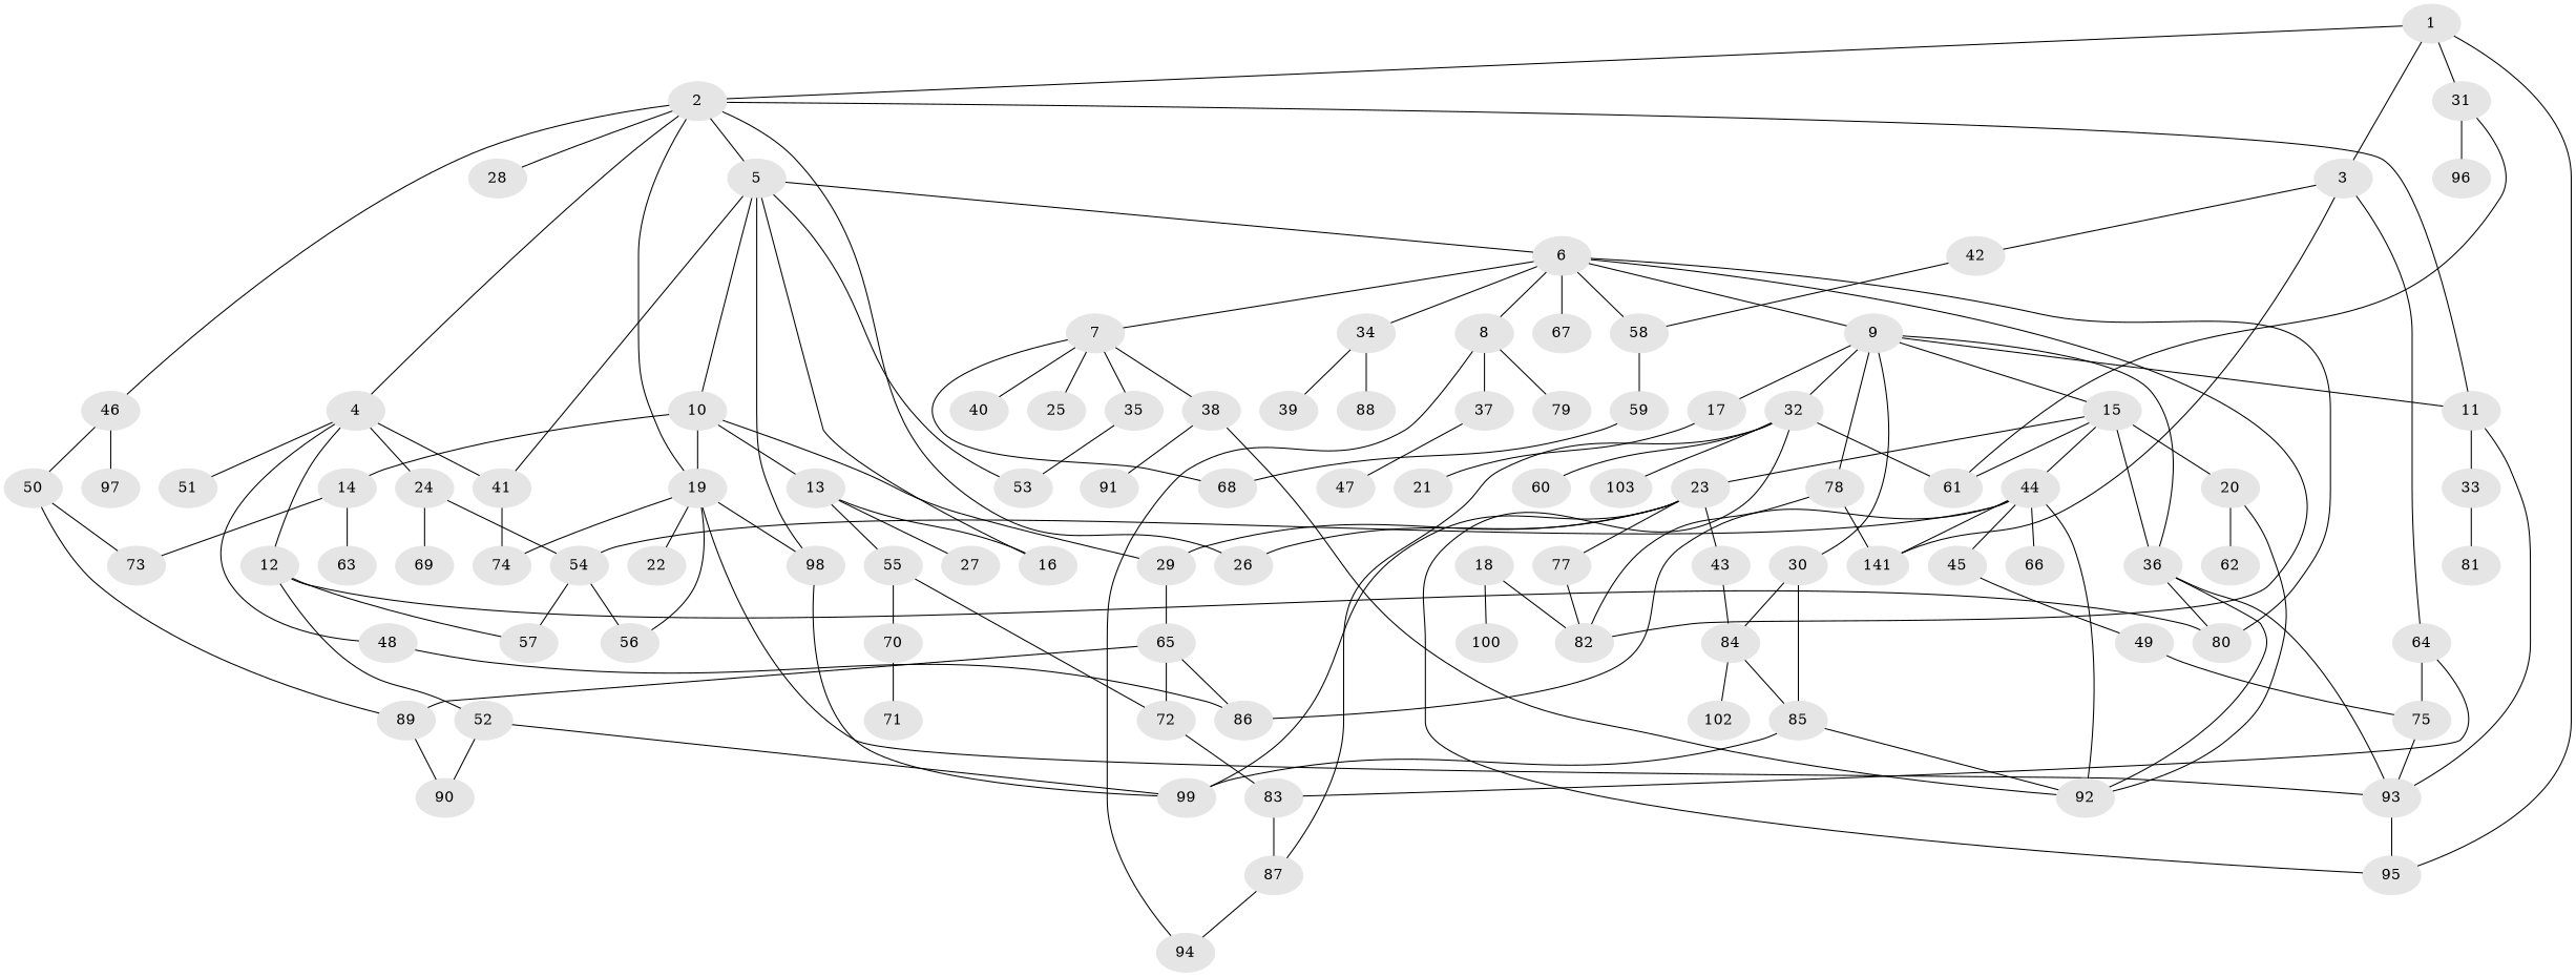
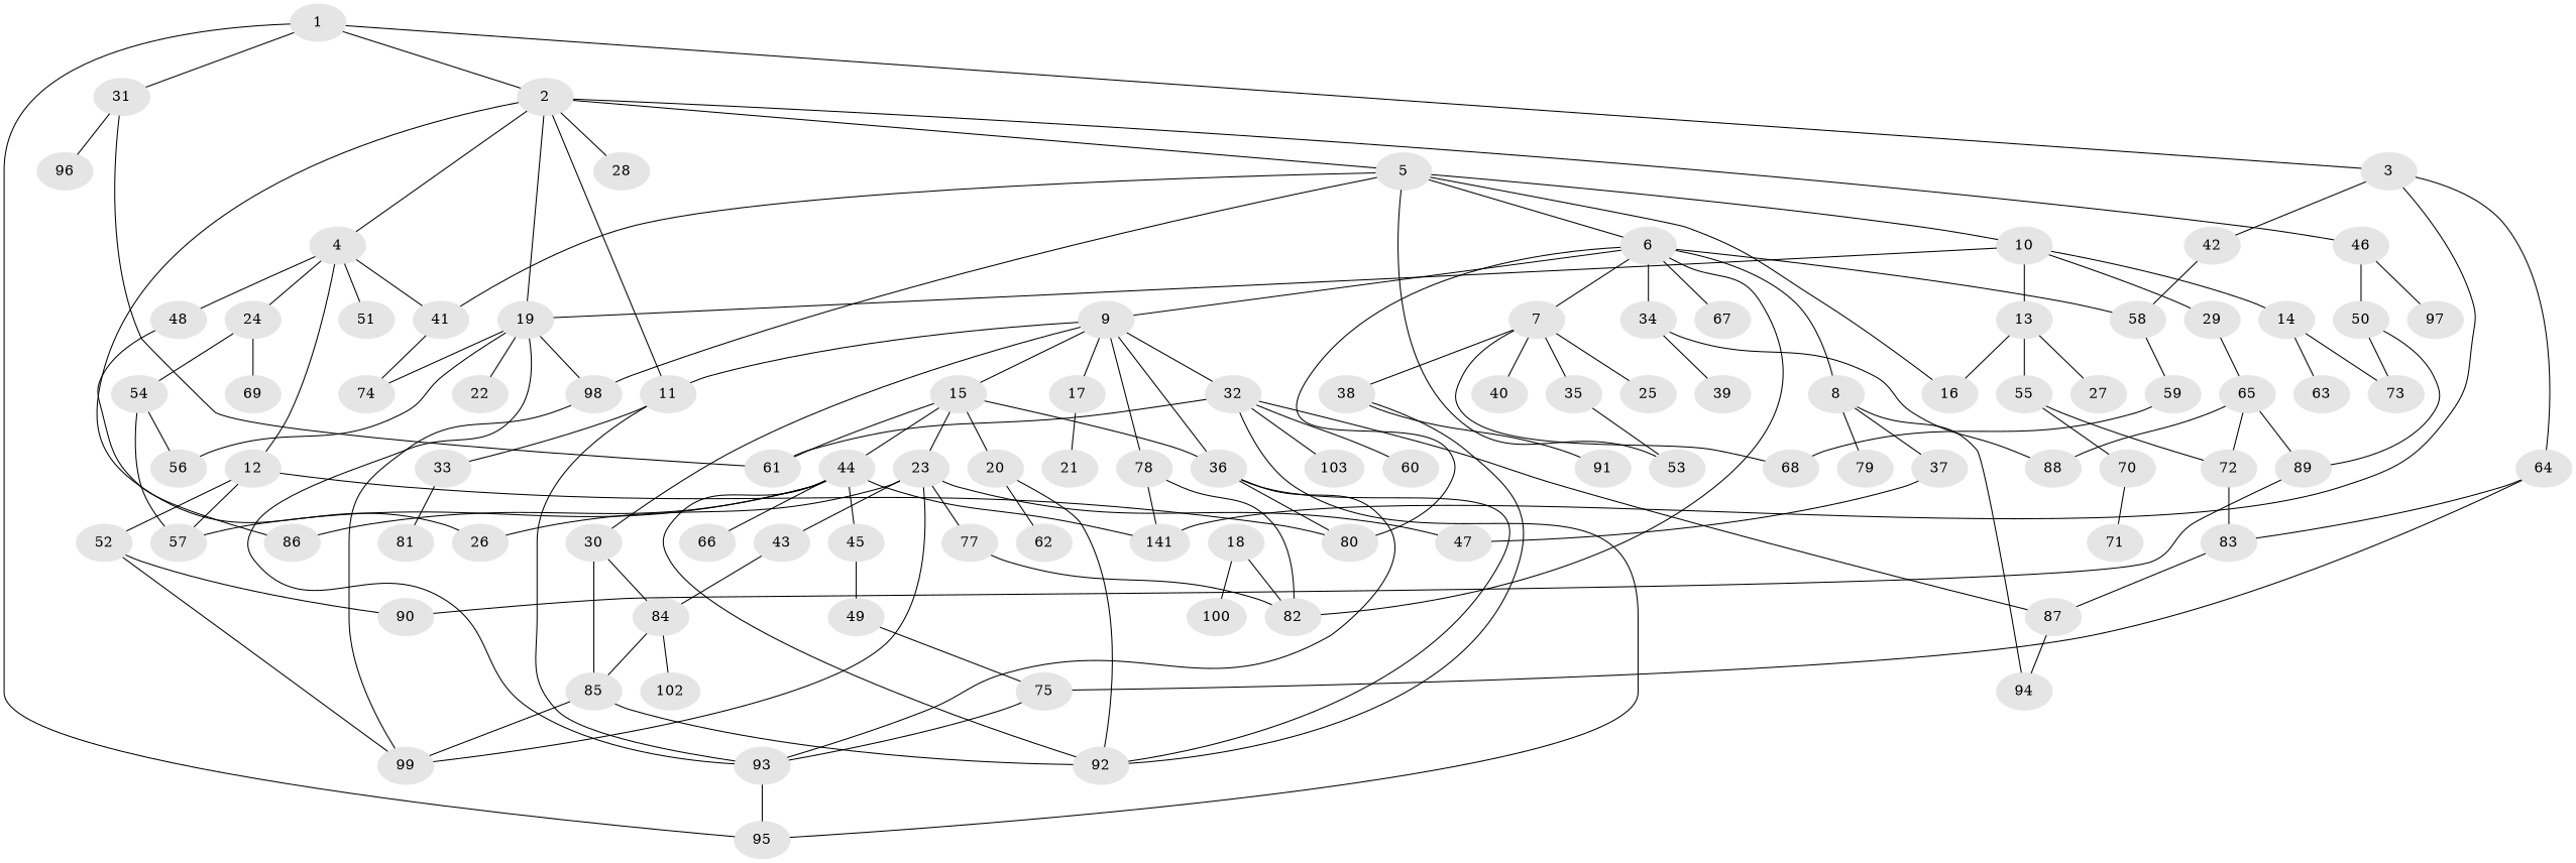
  graph {
    node [color=gray90 style=filled]
    1
    2
    3
    31
    95
    4
    5
    11
    19
    26
    28
    46
    42
    64
    n15 [label=141]
    61
    96
    12
    24
    41
    48
    51
    6
    10
    16
    53
    98
    33
    93
    22
    56
    74
    50
    97
    58
    75
    83
    80
    52
    57
    54
    69
    86
    7
    8
    9
    34
    67
    82
    13
    14
    29
    99
    25
    35
    38
    40
    68
    37
    79
    94
    15
    17
    30
    32
    36
    78
    39
    88
    59
    92
    91
    47
    20
    23
    44
    21
    84
    85
    60
    87
    103
    27
    55
    63
    73
    65
    81
    90
    70
    72
    62
    43
    77
    45
    66
    18
    100
    89
    102
    49
    71
    1 -- 2
    1 -- 3
    1 -- 31
    1 -- 95
    2 -- 4
    2 -- 5
    2 -- 11
    2 -- 19
    2 -- 26
    2 -- 28
    2 -- 46
    3 -- 42
    3 -- 64
    3 -- n15
    31 -- 61
    31 -- 96
    4 -- 12
    4 -- 24
    4 -- 41
    4 -- 48
    4 -- 51
    5 -- 41
    5 -- 6
    5 -- 10
    5 -- 16
    5 -- 53
    5 -- 98
    11 -- 33
    11 -- 93
    19 -- 98
    19 -- 93
    19 -- 22
    19 -- 56
    19 -- 74
    46 -- 50
    46 -- 97
    42 -- 58
    64 -- 75
    64 -- 83
    12 -- 80
    12 -- 52
    12 -- 57
    24 -- 54
    24 -- 69
    41 -- 74
    48 -- 86
    6 -- 58
    6 -- 80
    6 -- 7
    6 -- 8
    6 -- 9
    6 -- 34
    6 -- 67
    6 -- 82
    10 -- 19
    10 -- 13
    10 -- 14
    10 -- 29
    98 -- 99
    33 -- 81
    93 -- 95
    50 -- 73
    50 -- 89
    58 -- 59
    75 -- 93
    83 -- 87
    52 -- 99
    52 -- 90
    54 -- 56
    54 -- 57
    7 -- 25
    7 -- 35
    7 -- 38
    7 -- 40
    7 -- 68
    8 -- 37
    8 -- 79
    8 -- 94
    9 -- 11
    9 -- 15
    9 -- 17
    9 -- 30
    9 -- 32
    9 -- 36
    9 -- 78
    34 -- 39
    34 -- 88
    13 -- 16
    13 -- 27
    13 -- 55
    14 -- 63
    14 -- 73
    29 -- 65
    35 -- 53
    38 -- 92
    38 -- 91
    37 -- 47
    15 -- 61
    15 -- 36
    15 -- 20
    15 -- 23
    15 -- 44
    17 -- 21
    30 -- 84
    30 -- 85
    32 -- 95
    32 -- 61
    32 -- 60
    32 -- 87
    32 -- 103
    36 -- 93
    36 -- 80
    36 -- 92
    78 -- n15
    78 -- 82
    59 -- 68
    20 -- 92
    20 -- 62
    23 -- 26
-   23 -- 29
+   23 -- 47
    23 -- 99
    23 -- 43
    23 -- 77
    44 -- n15
-   44 -- 54
+   44 -- 57
    44 -- 86
    44 -- 92
    44 -- 45
    44 -- 66
    84 -- 85
    84 -- 102
    85 -- 99
    85 -- 92
    87 -- 94
    55 -- 70
    55 -- 72
-   65 -- 86
+   65 -- 88
    65 -- 72
    65 -- 89
    70 -- 71
    72 -- 83
    43 -- 84
    77 -- 82
    45 -- 49
    18 -- 82
    18 -- 100
    89 -- 90
    49 -- 75
  }
